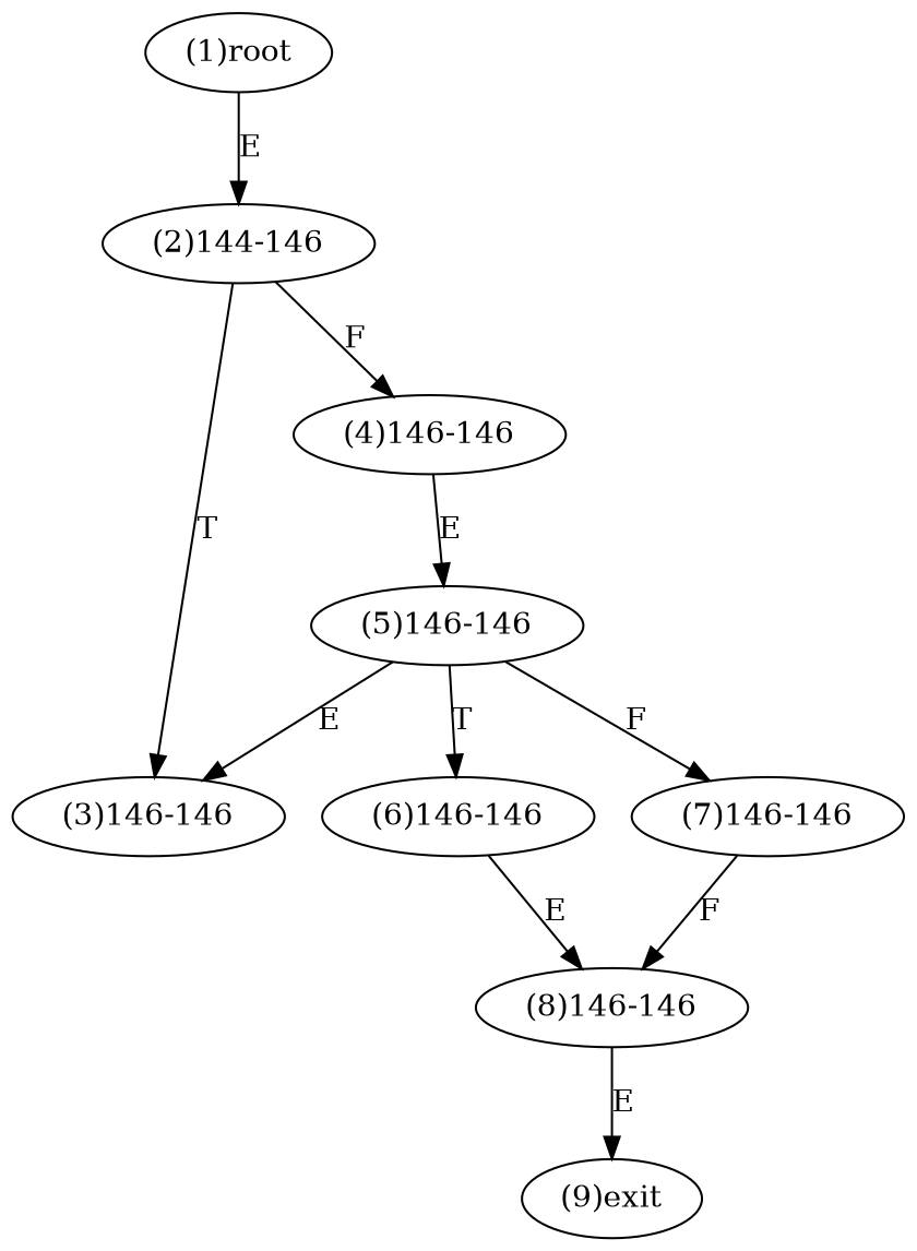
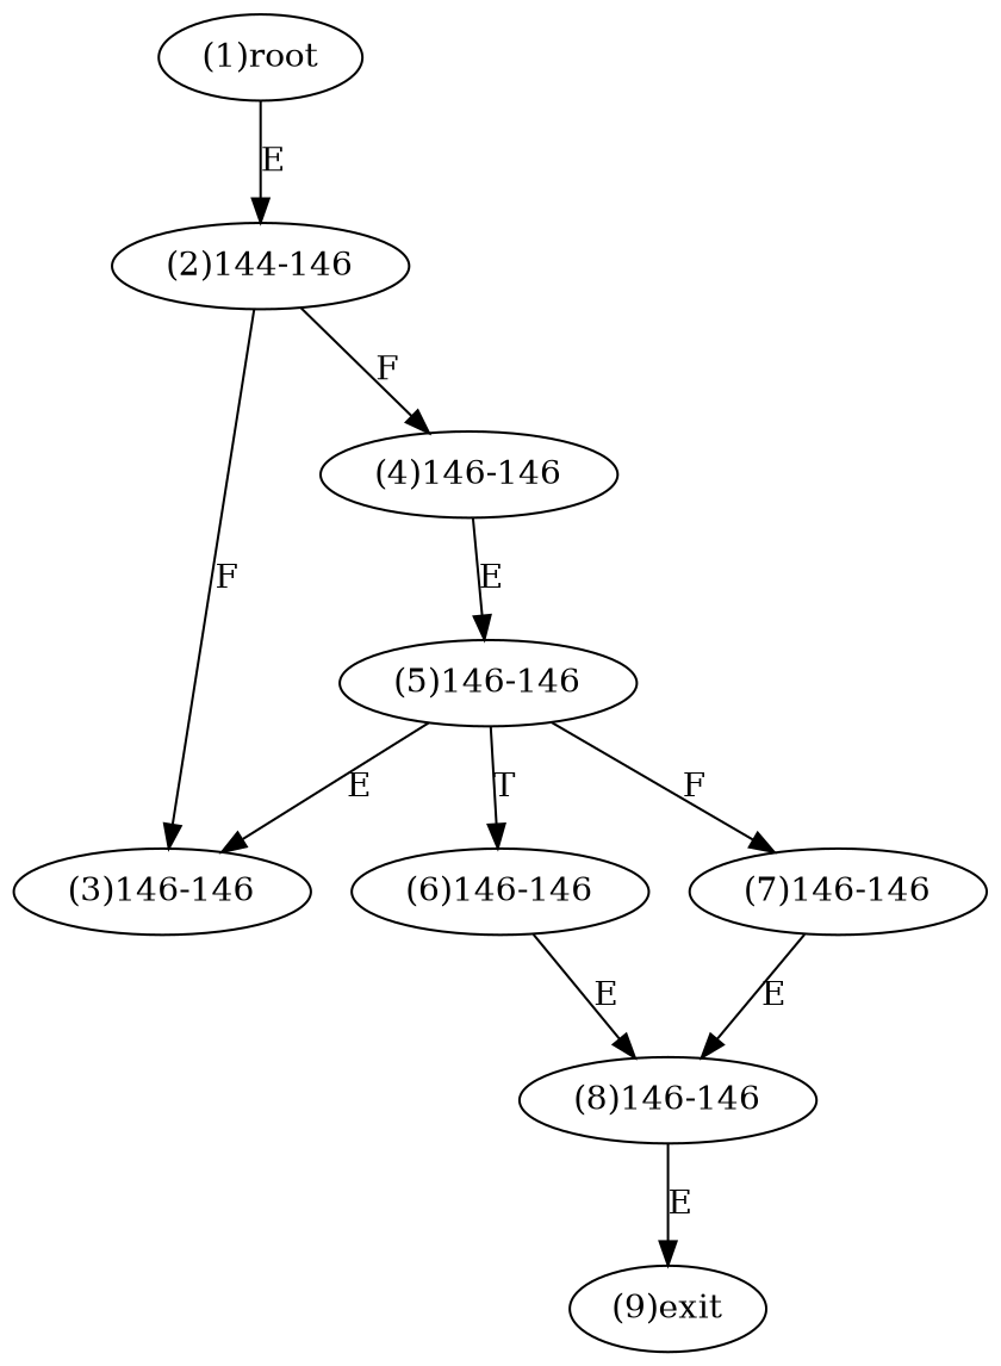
  digraph {
    n1 [label="(1)root"]
    n2 [label="(2)144-146"]
    n3 [label="(3)146-146"]
    n4 [label="(4)146-146"]
    n5 [label="(5)146-146"]
    n6 [label="(6)146-146"]
    n7 [label="(7)146-146"]
    n8 [label="(8)146-146"]
    n9 [label="(9)exit"]
    n1 -> n2 [label=E]
-   n2 -> n3 [label=T]
+   n2 -> n3 [label=F]
    n2 -> n4 [label=F]
    n4 -> n5 [label=E]
    n5 -> n3 [label=E]
    n5 -> n6 [label=T]
    n5 -> n7 [label=F]
    n6 -> n8 [label=E]
-   n7 -> n8 [label=F]
+   n7 -> n8 [label=E]
    n8 -> n9 [label=E]
  }
